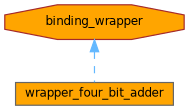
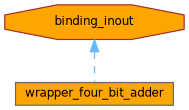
  digraph {
    rankdir=TB
    node [fillcolor=orange fontname=Helvetica fontsize=10 style=filled]
-   n1 [color=brown fontcolor=black height=0.2 label=binding_wrapper shape=octagon width=0.4]
+   n1 [color=brown fontcolor=black height=0.2 label=binding_inout shape=octagon width=0.4]
    n2 [color=gray40 height=0.2 label=wrapper_four_bit_adder shape=box width=0.4]
    n1 -> n2 [color=steelblue1 dir=back fontname=Helvetica fontsize=10 labelfontname=Helvetica labelfontsize=10 style=dashed]
  }
